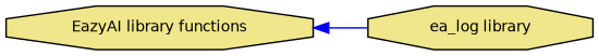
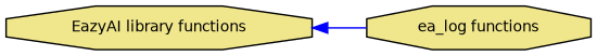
  digraph {
    rankdir=LR
    node [color=black fontname=Helvetica fontsize=10 shape=octagon style=filled fillcolor=khaki]
    n1 [height=0.2 label="EazyAI library functions" width=0.4]
-   n2 [fontcolor=black height=0.2 label="ea_log library" width=0.4]
+   n2 [fontcolor=black height=0.2 label="ea_log functions" width=0.4]
    n1 -> n2 [dir=back fontname=Helvetica fontsize=10 labelfontname=Helvetica labelfontsize=10 shape=plaintext style=solid color=blue]
  }
